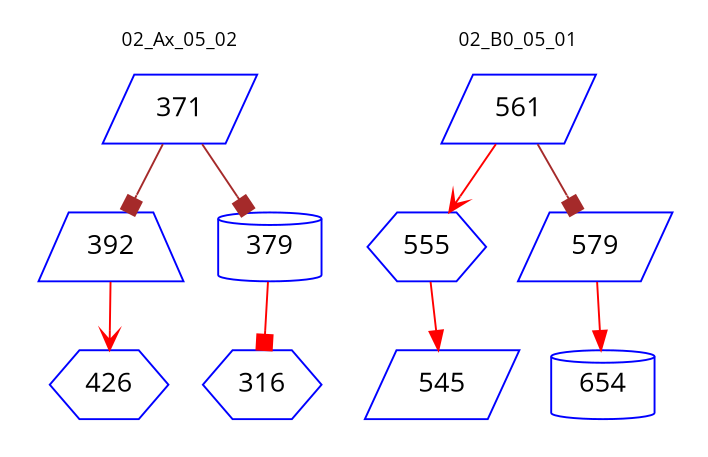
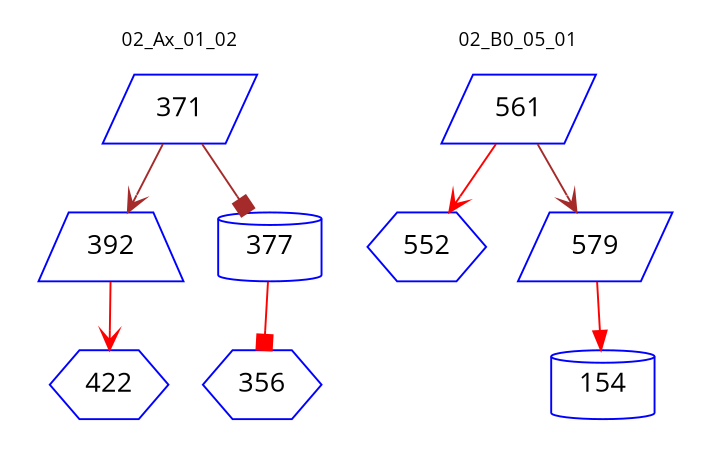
  digraph {
    fontname="Open Sans"
    node [color=blue fontname="Open Sans" shape=parallelogram]
    edge [arrowhead=vee color=red fontname="Open Sans"]
    n1 [label=371]
    n2 [label=392 shape=trapezium]
-   n3 [label=379 shape=cylinder]
-   n4 [label=426 shape=hexagon]
-   n5 [label=316 shape=hexagon]
+   n3 [label=377 shape=cylinder]
+   n4 [label=422 shape=hexagon]
+   n5 [label=356 shape=hexagon]
    n6 [label=561]
-   n7 [label=555 shape=hexagon]
+   n7 [label=552 shape=hexagon]
    n8 [label=579]
-   n9 [label=545]
-   n10 [label=654 shape=cylinder]
+   n10 [label=154 shape=cylinder]
    subgraph cluster_1 {
      color=white
      fontsize=10
-     label="02_Ax_05_02"
+     label="02_Ax_01_02"
      n1
      n2
      n3
      n4
      n5
    }
    subgraph cluster_2 {
      color=white
      fontsize=10
      label="02_B0_05_01"
      n6
      n7
      n8
-     n9
      n10
    }
-   n1 -> n2 [arrowhead=box color=brown]
+   n1 -> n2 [color=brown]
    n1 -> n3 [arrowhead=box color=brown]
    n2 -> n4
    n3 -> n5 [arrowhead=box]
    n6 -> n7
-   n6 -> n8 [arrowhead=box color=brown]
-   n7 -> n9 [arrowhead=normal]
+   n6 -> n8 [color=brown]
    n8 -> n10 [arrowhead=normal]
  }
